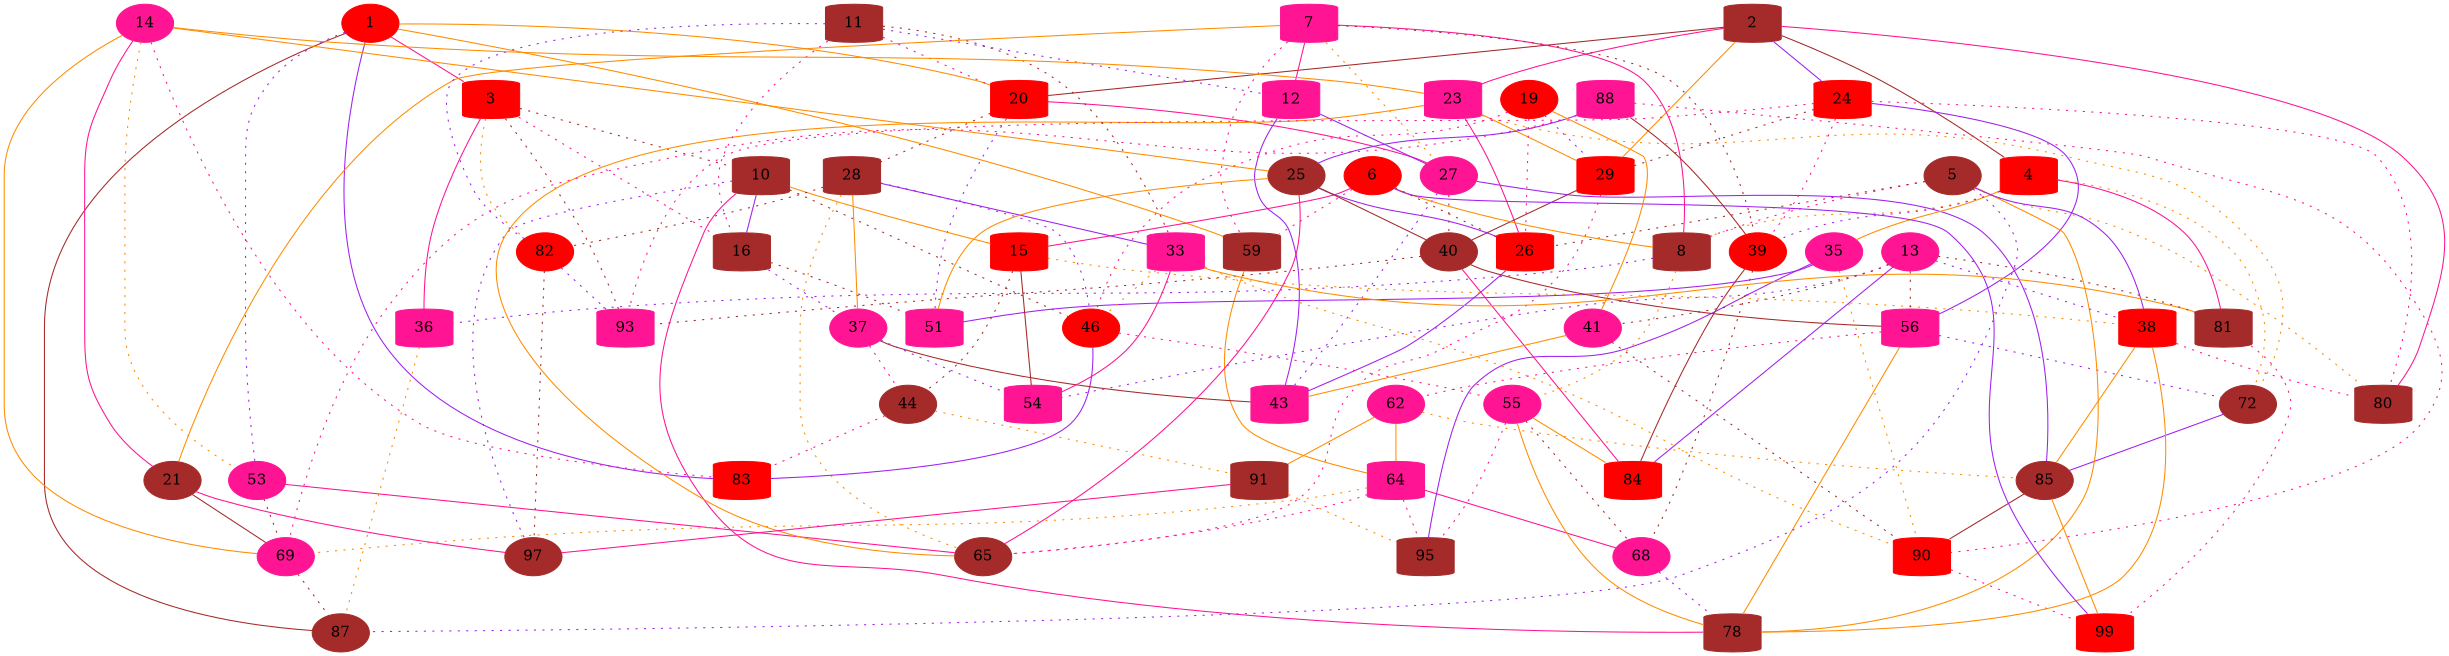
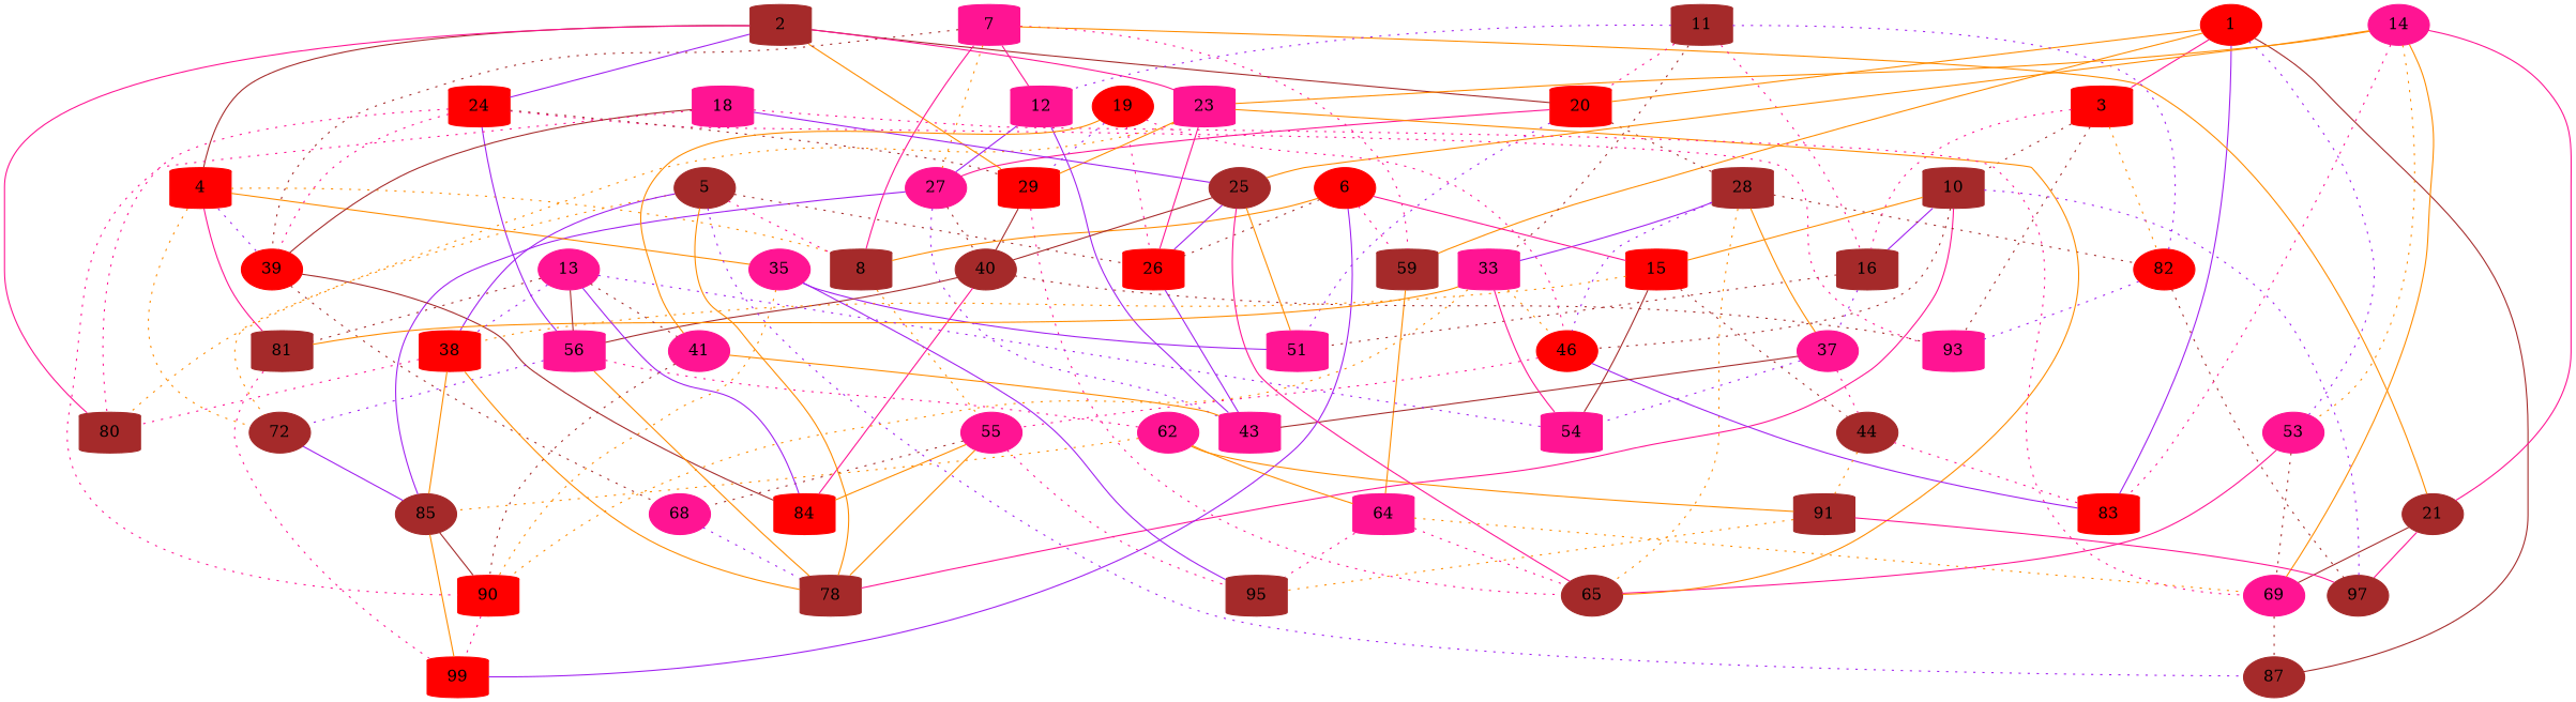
  graph {
    node [color=deeppink shape=cylinder style=filled]
    edge [color=darkorange style=dotted]
    1 [color=red shape=ellipse super="+92"]
    3 [color=red super="+63"]
    20 [color=red super="+101"]
    53 [shape=ellipse]
    59 [color=brown]
    83 [color=red]
    87 [color=brown shape=ellipse]
    10 [color=brown super="+57"]
    16 [color=brown super="+73"]
-   36
    82 [color=red shape=ellipse super="+89"]
    93
    27 [shape=ellipse super="+48"]
    51
    28 [color=brown super="+50"]
    69 [shape=ellipse super="+71"]
    65 [color=brown shape=ellipse super="+88"]
    64 [super="+76"]
    2 [color=brown super="+9"]
    4 [color=red super="+49"]
    23 [super="+32"]
    24 [color=red super="+47"]
    29 [color=red super="+31"]
    80 [color=brown]
    8 [color=brown super="+60"]
    35 [shape=ellipse]
    39 [color=red shape=ellipse super="+61"]
    72 [color=brown shape=ellipse]
    81 [color=brown]
    26 [color=red super="+30"]
    56 [super="+100"]
    40 [color=brown shape=ellipse super="+67"]
    78 [color=brown super="+79"]
    15 [color=red super="+86"]
    46 [color=red shape=ellipse super="+58"]
    97 [color=brown shape=ellipse]
    37 [shape=ellipse super="+45"]
    55 [shape=ellipse super="+98"]
    90 [color=red super="+96"]
    95 [color=brown]
    84 [color=red]
    68 [shape=ellipse]
    85 [color=brown shape=ellipse super="+94"]
    99 [color=red]
    5 [color=brown shape=ellipse super="+70"]
    38 [color=red super="+42"]
    43 [super="+77"]
    6 [color=red shape=ellipse super="+22"]
    54
    44 [color=brown shape=ellipse]
    7 [super="+74"]
    12
    21 [color=brown shape=ellipse]
    11 [color=brown super="+52"]
    33 [super="+75"]
    13 [shape=ellipse super="+17"]
    41 [shape=ellipse]
    62 [shape=ellipse]
    14 [shape=ellipse super="+34"]
    25 [color=brown shape=ellipse super="+66"]
    91 [color=brown]
-   18 [label=88]
+   18
    19 [color=red shape=ellipse]
    1 -- 3 [color=deeppink style=solid]
    1 -- 20 [style=solid]
    1 -- 53 [color=purple]
    1 -- 59 [style=solid]
    1 -- 83 [color=purple style=solid]
    1 -- 87 [color=brown style=solid]
    3 -- 10 [color=brown]
    3 -- 16 [color=deeppink]
-   3 -- 36 [color=deeppink style=solid]
    3 -- 82
    3 -- 93 [color=brown]
    20 -- 27 [color=deeppink style=solid]
    20 -- 51 [color=purple]
    20 -- 28 [color=brown]
    53 -- 69 [color=brown]
    53 -- 65 [color=deeppink style=solid]
    59 -- 64 [style=solid]
    10 -- 16 [color=purple style=solid]
    10 -- 78 [color=deeppink style=solid]
    10 -- 15 [style=solid]
    10 -- 46 [color=brown]
    10 -- 97 [color=purple]
    16 -- 51 [color=brown]
    16 -- 37 [color=purple weight=2]
-   36 -- 87
    82 -- 93 [color=purple]
    82 -- 97 [color=brown]
    27 -- 40 [color=brown]
    27 -- 85 [color=purple style=solid]
    27 -- 43 [color=purple]
    28 -- 82 [color=brown]
    28 -- 65
    28 -- 46 [color=purple]
    28 -- 37 [style=solid]
    28 -- 33 [color=purple style=solid]
    69 -- 87 [color=brown]
    64 -- 69
    64 -- 65 [color=deeppink]
    64 -- 95 [color=deeppink]
-   64 -- 68 [color=deeppink style=solid]
    2 -- 20 [color=brown style=solid]
    2 -- 4 [color=brown style=solid]
    2 -- 23 [color=deeppink style=solid]
    2 -- 24 [color=purple style=solid]
    2 -- 29 [style=solid]
    2 -- 80 [color=deeppink style=solid]
    4 -- 8
    4 -- 35 [style=solid]
    4 -- 39 [color=purple]
    4 -- 72
    4 -- 81 [color=deeppink style=solid]
    23 -- 65 [style=solid]
    23 -- 29 [style=solid]
    23 -- 72
    23 -- 26 [color=deeppink style=solid]
    24 -- 93 [color=deeppink]
    24 -- 29 [color=brown]
    24 -- 80 [color=deeppink]
    24 -- 39 [color=deeppink]
    24 -- 56 [color=purple style=solid]
    29 -- 65 [color=deeppink]
    29 -- 40 [color=brown style=solid]
-   8 -- 36 [color=purple]
    8 -- 55
    35 -- 51 [color=purple style=solid]
    35 -- 90
    35 -- 95 [color=purple style=solid]
    39 -- 84 [color=brown style=solid]
    39 -- 68 [color=brown]
    72 -- 85 [color=purple style=solid]
    81 -- 99 [color=deeppink]
    26 -- 43 [color=purple style=solid]
    56 -- 72 [color=purple]
    56 -- 78 [style=solid]
    56 -- 62 [color=deeppink]
    40 -- 93 [color=brown]
    40 -- 56 [color=brown style=solid]
    40 -- 84 [color=deeppink style=solid]
    15 -- 38
    15 -- 54 [color=brown style=solid]
    15 -- 44 [color=brown]
    46 -- 83 [color=purple style=solid]
    46 -- 55 [color=deeppink]
    37 -- 43 [color=brown style=solid]
    37 -- 54 [color=purple]
    37 -- 44 [color=deeppink]
    55 -- 78 [style=solid]
    55 -- 95 [color=deeppink]
    55 -- 84 [style=solid]
    55 -- 68 [color=brown]
    90 -- 99 [color=deeppink]
    68 -- 78 [color=purple]
    85 -- 90 [color=brown style=solid]
    85 -- 99 [style=solid]
    5 -- 87 [color=purple]
    5 -- 80
    5 -- 8 [color=deeppink]
    5 -- 26 [color=brown]
    5 -- 78 [style=solid]
    5 -- 38 [color=purple style=solid]
    38 -- 80 [color=deeppink]
    38 -- 78 [style=solid]
    38 -- 85 [style=solid]
    6 -- 59 [color=deeppink]
    6 -- 8 [style=solid]
    6 -- 26 [color=brown]
    6 -- 15 [color=deeppink style=solid weight=2]
    6 -- 99 [color=purple style=solid]
    44 -- 83 [color=deeppink]
    44 -- 91
    7 -- 59 [color=deeppink]
    7 -- 27
    7 -- 8 [color=deeppink style=solid]
    7 -- 39 [color=brown]
    7 -- 12 [color=deeppink style=solid]
    7 -- 21 [style=solid]
    12 -- 27 [color=purple style=solid]
    12 -- 43 [color=purple style=solid]
    21 -- 69 [color=brown style=solid]
    21 -- 97 [color=deeppink style=solid]
    11 -- 20 [color=deeppink]
    11 -- 16 [color=deeppink]
    11 -- 82 [color=purple weight=2]
    11 -- 12 [color=purple]
    11 -- 33 [color=brown]
    33 -- 81 [style=solid]
    33 -- 46
    33 -- 90
    33 -- 54 [color=deeppink style=solid]
    13 -- 81 [color=brown]
-   13 -- 56 [color=brown]
+   13 -- 56 [color=brown style=solid]
    13 -- 84 [color=purple style=solid]
    13 -- 38 [color=purple]
    13 -- 54 [color=purple]
    13 -- 41 [color=brown]
    41 -- 90 [color=brown]
    41 -- 43 [style=solid]
    62 -- 64 [style=solid]
    62 -- 85
    62 -- 91 [style=solid]
    14 -- 53
    14 -- 83 [color=deeppink]
    14 -- 69 [style=solid]
    14 -- 23 [style=solid]
    14 -- 21 [color=deeppink style=solid]
    14 -- 25 [style=solid]
    25 -- 51 [style=solid]
    25 -- 65 [color=deeppink style=solid]
    25 -- 26 [color=purple style=solid]
    25 -- 40 [color=brown style=solid]
    91 -- 97 [color=deeppink style=solid]
    91 -- 95
    18 -- 69 [color=deeppink]
    18 -- 39 [color=brown style=solid]
    18 -- 90 [color=deeppink]
    18 -- 25 [color=purple style=solid]
    19 -- 29 [color=purple]
    19 -- 26 [color=deeppink]
    19 -- 46 [color=deeppink]
    19 -- 41 [style=solid]
  }
